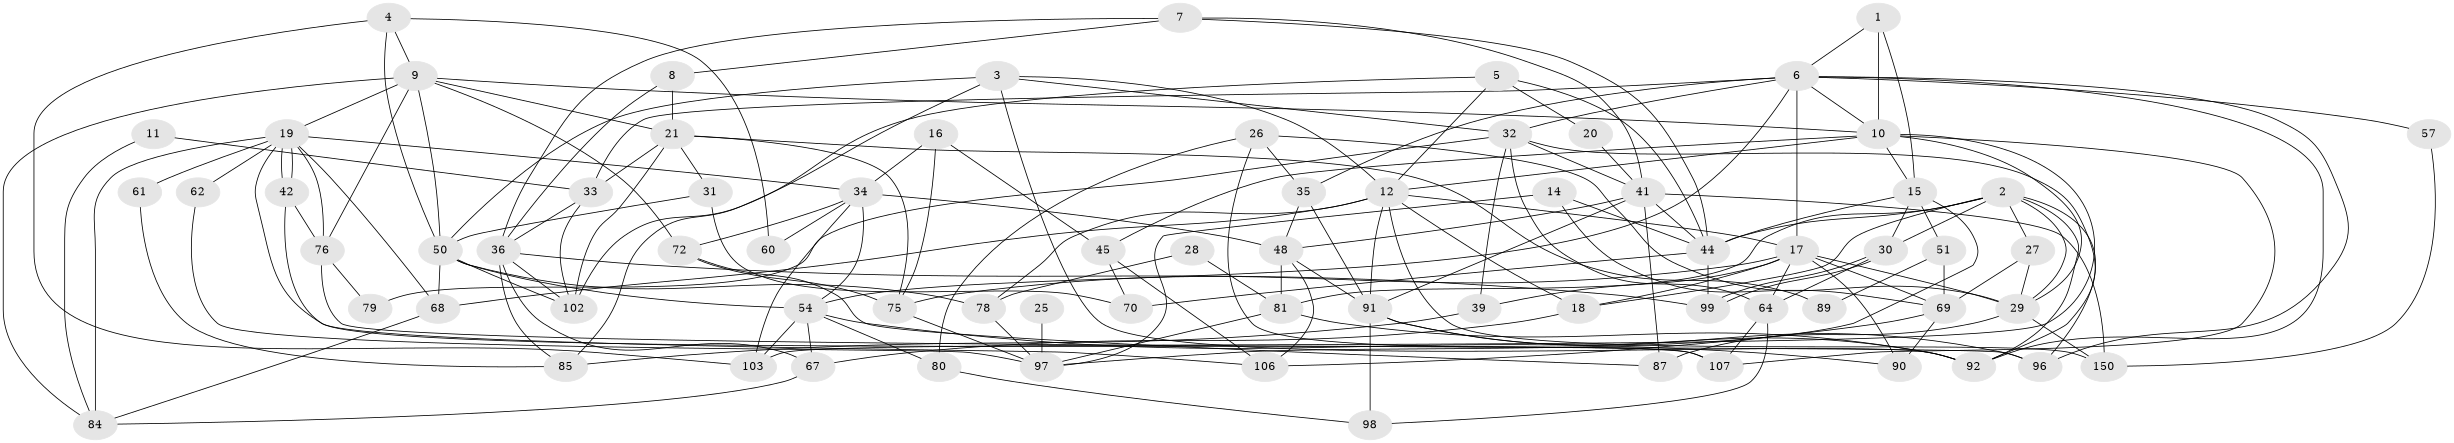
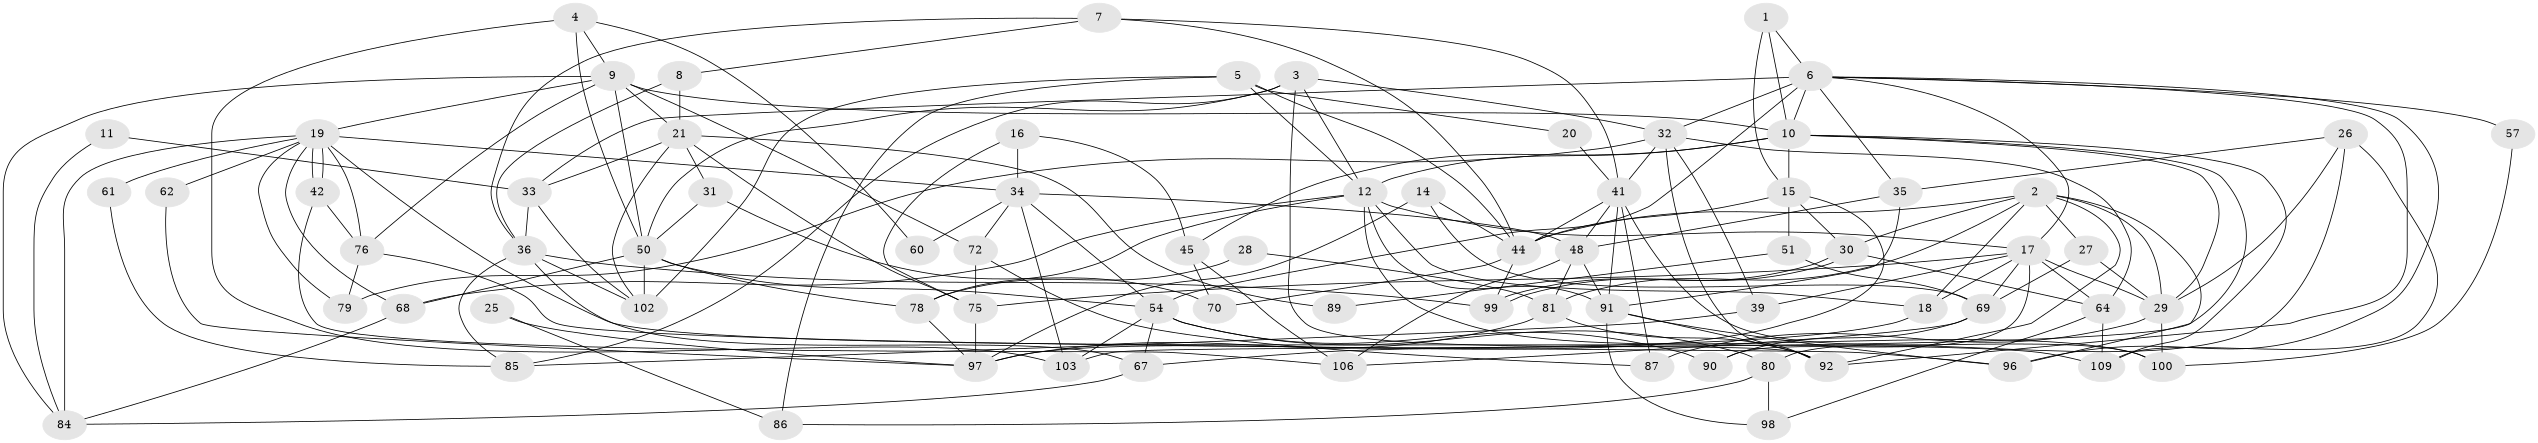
  graph {
    node [color=gray90 style=filled]
    6 [super="+58+13"]
    10 [super="+40+73"]
    92
    96
    32 [super="+63"]
    17 [super="+65+38+59"]
    33 [super="+71"]
    35 [super="+47"]
    54 [super="+101"]
    57
    1
    15 [super="+43"]
    29 [super="+74"]
    12 [super="+23+53"]
    103
    45 [super="+49"]
-   107
+   107 [label=109]
    30 [super="+83"]
    44
    97
    51
    2 [super="+46"]
    18
    27
    81
    67
    69
-   100 [label=150]
+   100
    87
    64
    99
    70
    68 [super="+93"]
    78
    91 [super="+94"]
    3
    50 [super="+105"]
    85
    41 [super="+56"]
    39
    79
    102
    4 [super="+108"]
    9 [super="+82"]
    60
    21 [super="+55"]
    19 [super="+22+24"]
    72
    76
    84
    5 [super="+52"]
    20
+   86
    75 [super="+95"]
    90
    36 [super="+66"]
    48
    80
    7
    8
    31
    89
    34 [super="+37"]
    42
    61
    62
    106
    11
    98
    14
    16
    25
    26
    28
    6 -- 10
    6 -- 92
    6 -- 96
    6 -- 32
    6 -- 17
    6 -- 33 [weight=2]
    6 -- 35
    6 -- 54
    6 -- 57
    10 -- 15
    10 -- 29
    10 -- 12
    10 -- 103
    10 -- 45
    10 -- 107
    32 -- 92
    32 -- 64
    32 -- 41
    32 -- 39
    32 -- 79
    17 -- 29 [weight=2]
    17 -- 18
    17 -- 69
    17 -- 64
    17 -- 39
    17 -- 75
    17 -- 90
    33 -- 102
    33 -- 36
    35 -- 91
    35 -- 48
    54 -- 103
    54 -- 67
    54 -- 90
    54 -- 80
    57 -- 100
    1 -- 6
    1 -- 10
    1 -- 15
    15 -- 30
    15 -- 44
    15 -- 97
    15 -- 51
    29 -- 100
    29 -- 87
    12 -- 17
    12 -- 18
    12 -- 100
    12 -- 68
    12 -- 78
    12 -- 91
    45 -- 70
    45 -- 106
    30 -- 64
    30 -- 99
    30 -- 99
    44 -- 99
    44 -- 70
    51 -- 69
    51 -- 89
    2 -- 92
    2 -- 96
    2 -- 29
    2 -- 30
    2 -- 44
    2 -- 18
    2 -- 27
    2 -- 81
    18 -- 67
    27 -- 29
    27 -- 69
    81 -- 92
    81 -- 97
    67 -- 84
    69 -- 90
    69 -- 106
    64 -- 107
    64 -- 98
    68 -- 84
    78 -- 97
    91 -- 92
    91 -- 96
    91 -- 98
    3 -- 92
    3 -- 32
    3 -- 12
    3 -- 50
    3 -- 85
    50 -- 54
    50 -- 68
    50 -- 78
    50 -- 102
    41 -- 44
    41 -- 100
    41 -- 87
    41 -- 91
    41 -- 48
    39 -- 85
    4 -- 103
    4 -- 50
    4 -- 9
    4 -- 60
    9 -- 10
    9 -- 50
    9 -- 21
    9 -- 19
    9 -- 72
    9 -- 76
    9 -- 84
    21 -- 33
    21 -- 102
    21 -- 75
    21 -- 31
    21 -- 89
    19 -- 107
    19 -- 68
+   19 -- 79
    19 -- 76
    19 -- 84
    19 -- 34
    19 -- 42
    19 -- 42
    19 -- 61
    19 -- 62
    72 -- 87
    72 -- 75
    76 -- 96
    76 -- 79
    5 -- 12
    5 -- 44
    5 -- 102
    5 -- 20
+   5 -- 86
    20 -- 41
    75 -- 97
    36 -- 67
    36 -- 99
    36 -- 85
    36 -- 102
    48 -- 81
    48 -- 91
    48 -- 106
+   80 -- 86
    80 -- 98
    7 -- 44
    7 -- 41
    7 -- 36
    7 -- 8
    8 -- 21
    8 -- 36
    31 -- 70
    31 -- 50
    34 -- 54
    34 -- 103
    34 -- 60
    34 -- 72
    34 -- 48
    42 -- 76
    42 -- 106
    61 -- 85
    62 -- 97
    11 -- 33
    11 -- 84
    14 -- 44
    14 -- 97
    14 -- 69
    16 -- 45
    16 -- 75
    16 -- 34
    25 -- 97
+   25 -- 86
    26 -- 35
    26 -- 29
    26 -- 107
    26 -- 80
    28 -- 81
    28 -- 78
  }
